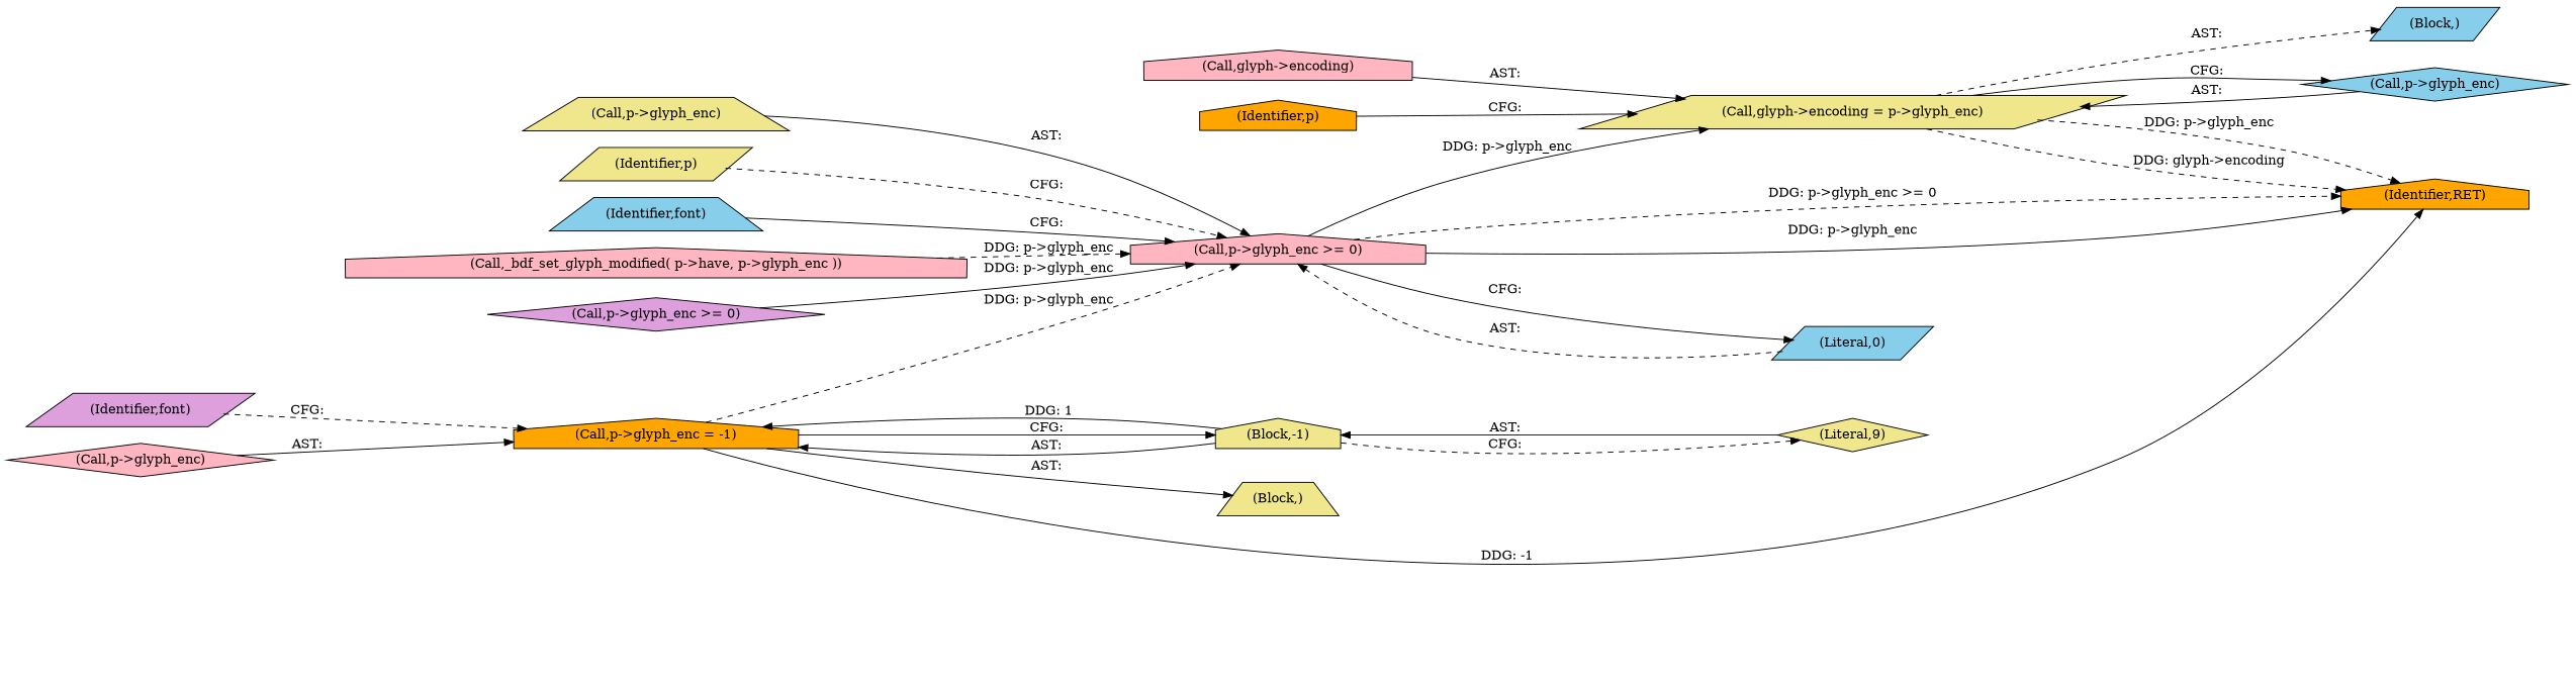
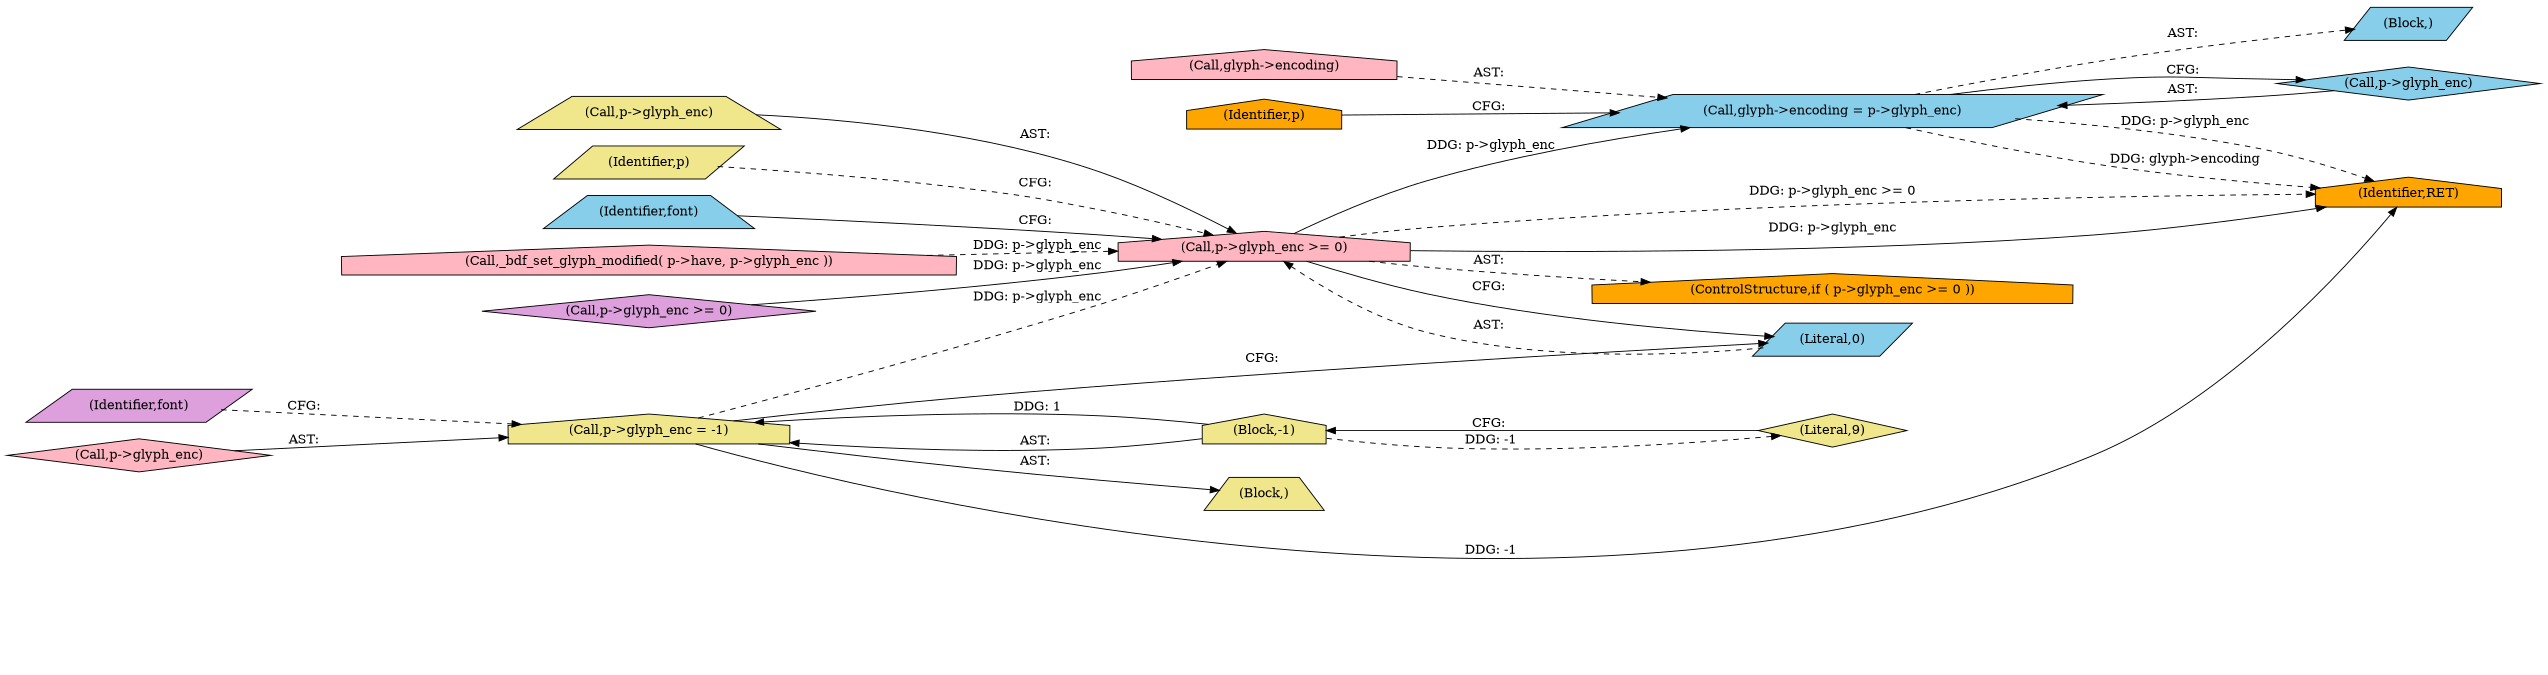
  digraph {
    rankdir=LR
    node [fillcolor=khaki shape=house style=filled]
    edge [style=solid]
-   n1 [fillcolor=orange label="(Call,p->glyph_enc = -1)"]
+   n1 [label="(Call,p->glyph_enc = -1)"]
    n2 [label="(Block,-1)"]
    n3 [fillcolor=lightpink label="(Call,p->glyph_enc >= 0)"]
    n4 [fillcolor=orange label="(Identifier,RET)"]
    n5 [label="(Block,)" shape=trapezium]
    n6 [label="(Literal,9)" shape=diamond]
-   n7 [label="(Call,glyph->encoding = p->glyph_enc)" shape=parallelogram]
+   n7 [fillcolor=skyblue label="(Call,glyph->encoding = p->glyph_enc)" shape=parallelogram]
+   n8 [fillcolor=orange label="(ControlStructure,if ( p->glyph_enc >= 0 ))"]
    n9 [fillcolor=skyblue label="(Literal,0)" shape=parallelogram]
    n10 [fillcolor=skyblue label="(Call,p->glyph_enc)" shape=diamond]
    n11 [fillcolor=skyblue label="(Block,)" shape=parallelogram]
    n12 [label="(Call,p->glyph_enc)" shape=trapezium]
    n13 [fillcolor=plum label="(Identifier,font)" shape=parallelogram]
    n14 [label="(Identifier,p)" shape=parallelogram]
    n15 [fillcolor=skyblue label="(Identifier,font)" shape=trapezium]
    n16 [fillcolor=lightpink label="(Call,_bdf_set_glyph_modified( p->have, p->glyph_enc ))"]
    n17 [fillcolor=lightpink label="(Call,p->glyph_enc)" shape=diamond]
    n18 [fillcolor=plum label="(Call,p->glyph_enc >= 0)" shape=diamond]
    n19 [fillcolor=lightpink label="(Call,glyph->encoding)"]
    n20 [fillcolor=orange label="(Identifier,p)"]
-   n1 -> n2 [label="CFG: "]
+   n1 -> n9 [label="CFG: "]
    n1 -> n3 [label="DDG: p->glyph_enc" style=dashed]
    n1 -> n4 [label="DDG: -1"]
    n1 -> n5 [label="AST: "]
    n2 -> n1 [label="AST: "]
    n2 -> n1 [label="DDG: 1"]
-   n2 -> n6 [label="CFG: " style=dashed]
+   n2 -> n6 [label="DDG: -1" style=dashed]
    n3 -> n4 [label="DDG: p->glyph_enc >= 0" style=dashed]
    n3 -> n4 [label="DDG: p->glyph_enc"]
    n3 -> n7 [label="DDG: p->glyph_enc"]
+   n3 -> n8 [label="AST: " style=dashed]
    n3 -> n9 [label="CFG: "]
-   n6 -> n2 [label="AST: "]
+   n6 -> n2 [label="CFG: "]
    n7 -> n4 [label="DDG: p->glyph_enc" style=dashed]
    n7 -> n4 [label="DDG: glyph->encoding" style=dashed]
    n7 -> n10 [label="CFG: "]
    n7 -> n11 [label="AST: " style=dashed]
    n9 -> n3 [label="AST: " style=dashed]
    n10 -> n7 [label="AST: "]
    n12 -> n3 [label="AST: "]
    n13 -> n1 [label="CFG: " style=dashed]
    n14 -> n3 [label="CFG: " style=dashed]
    n15 -> n3 [label="CFG: "]
    n16 -> n3 [label="DDG: p->glyph_enc" style=dashed]
    n17 -> n1 [label="AST: "]
    n18 -> n3 [label="DDG: p->glyph_enc"]
-   n19 -> n7 [label="AST: "]
+   n19 -> n7 [label="AST: " style=dashed]
    n20 -> n7 [label="CFG: "]
  }
